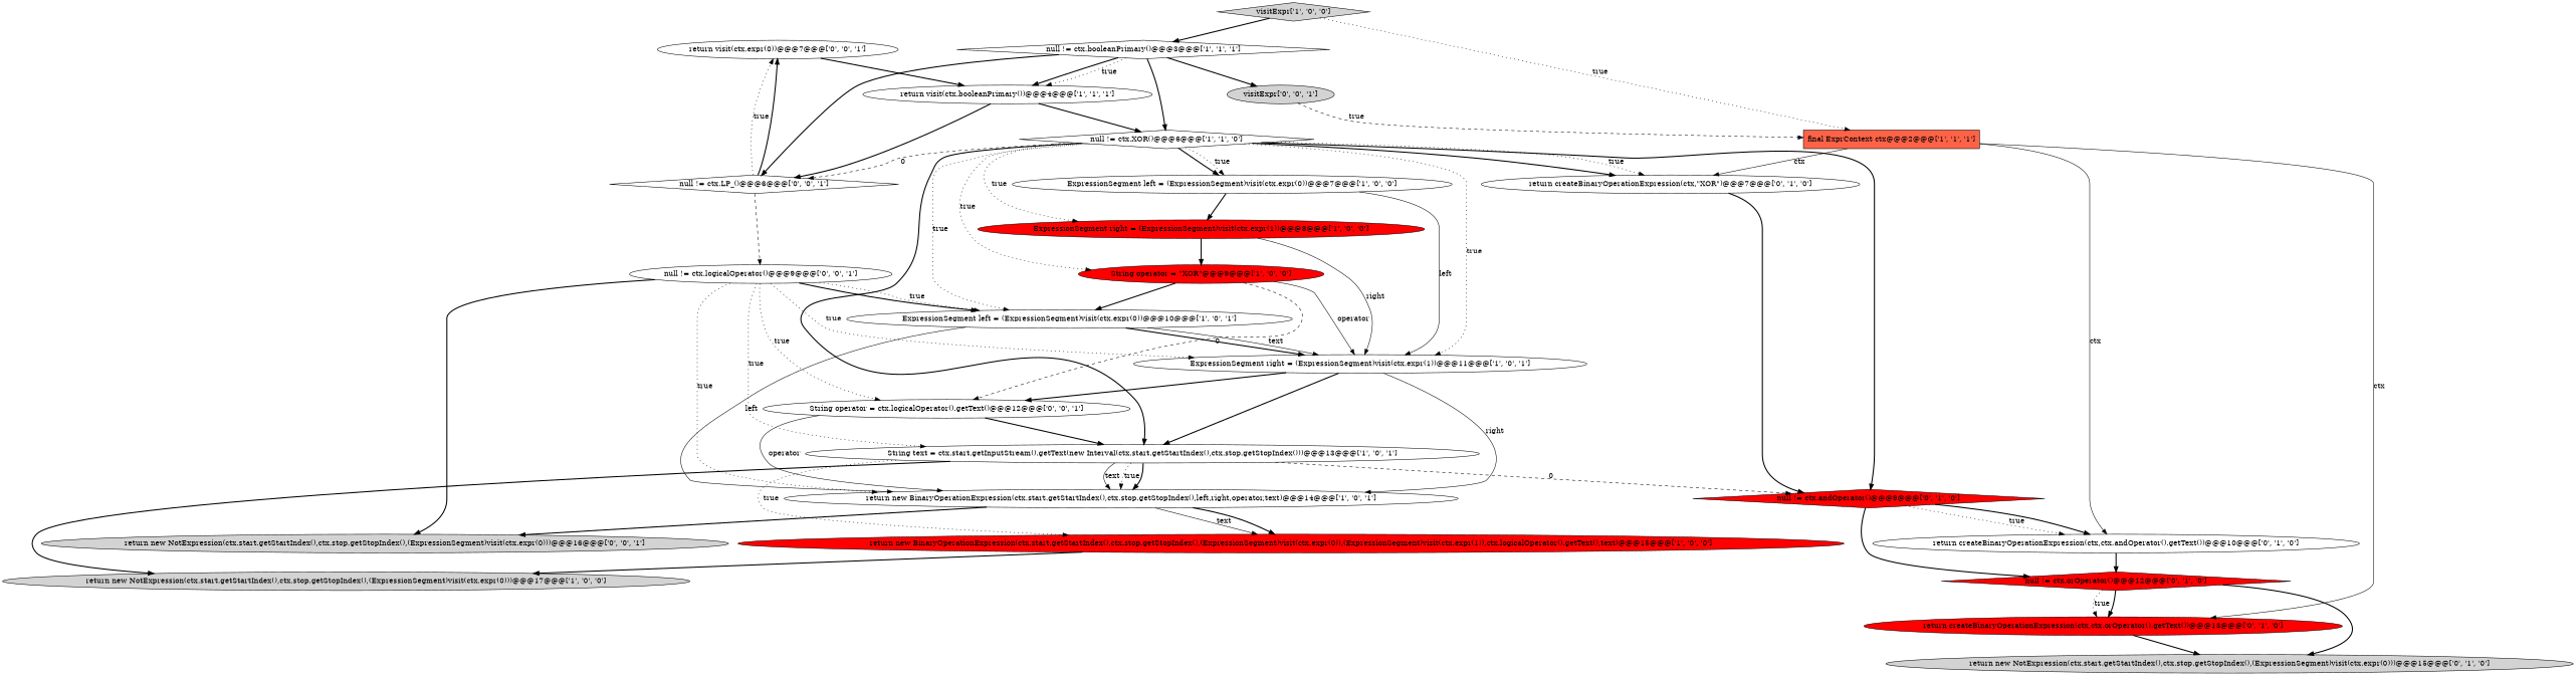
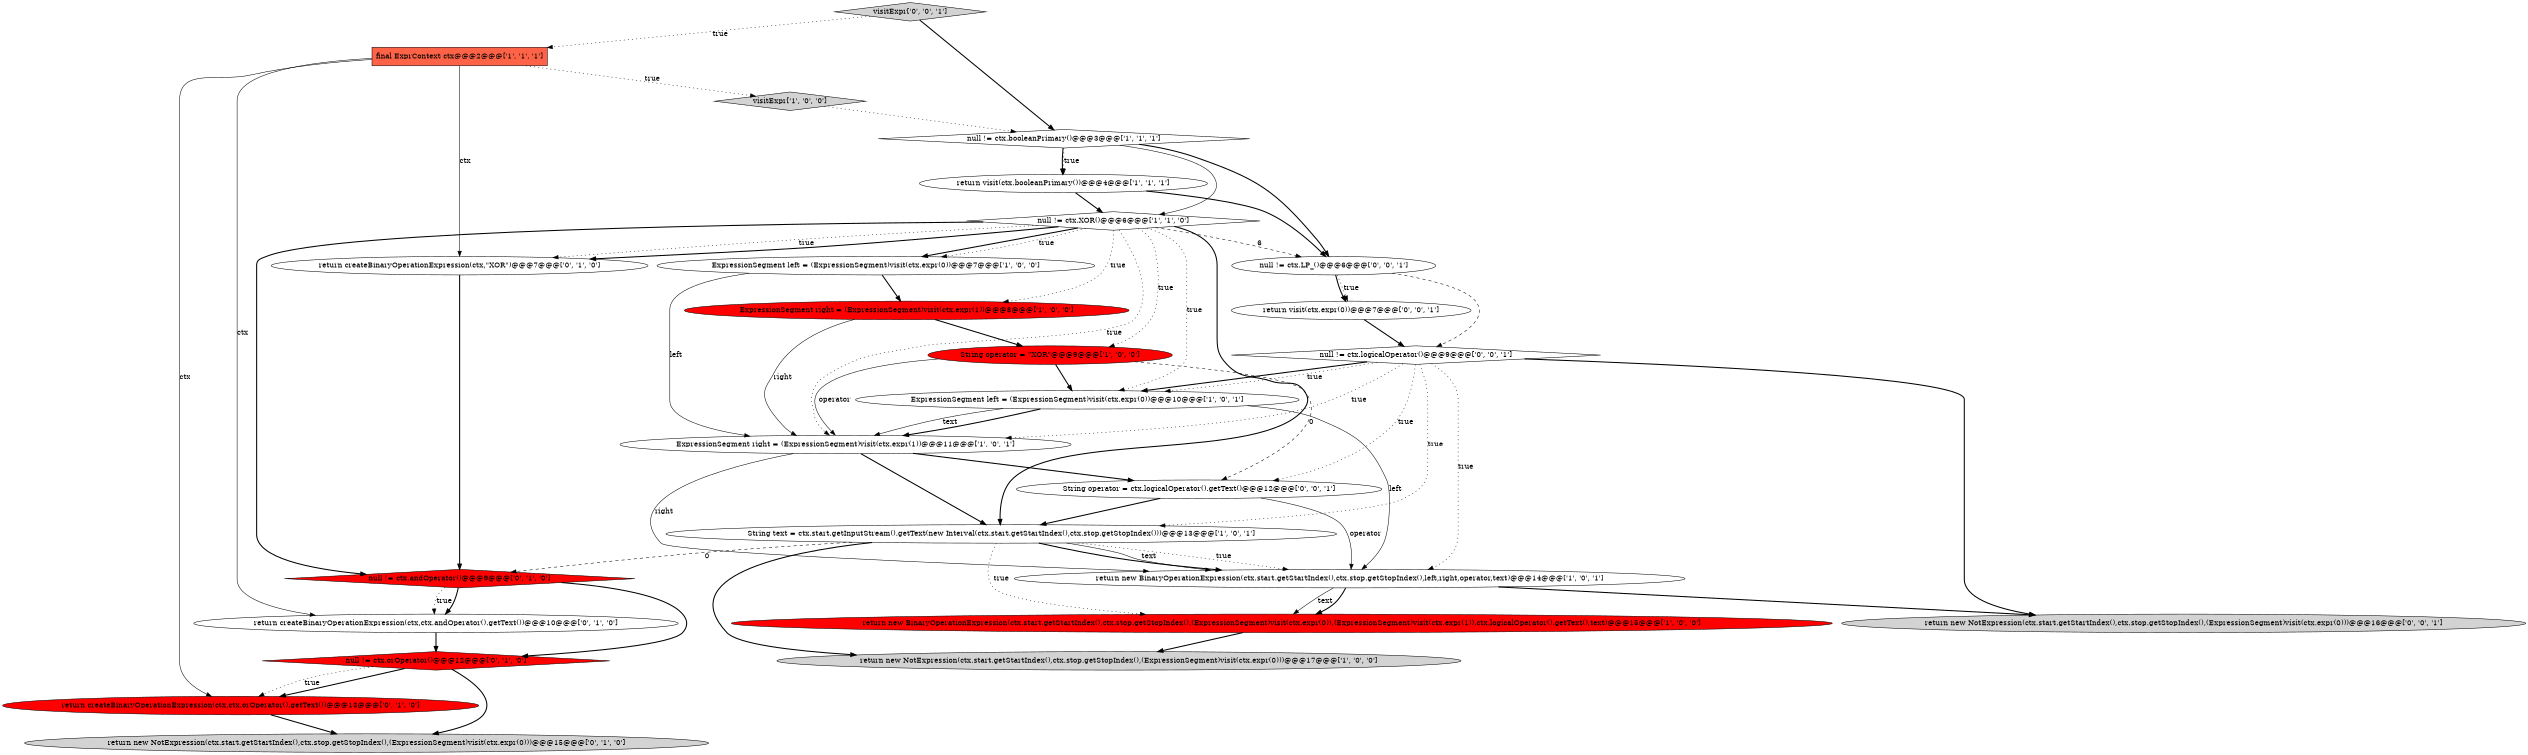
  digraph {
    node [fillcolor=white shape=ellipse style=filled]
    edge [style=bold]
    n1 [label="return visit(ctx.expr(0))@@@7@@@['0', '0', '1']"]
-   n2 [label="null != ctx.logicalOperator()@@@9@@@['0', '0', '1']"]
+   n2 [label="null != ctx.logicalOperator()@@@9@@@['0', '0', '1']" shape=diamond]
    n3 [label="ExpressionSegment left = (ExpressionSegment)visit(ctx.expr(0))@@@10@@@['1', '0', '1']"]
    n4 [label="return new BinaryOperationExpression(ctx.start.getStartIndex(),ctx.stop.getStopIndex(),left,right,operator,text)@@@14@@@['1', '0', '1']"]
    n5 [label="ExpressionSegment right = (ExpressionSegment)visit(ctx.expr(1))@@@11@@@['1', '0', '1']"]
    n6 [label="String operator = ctx.logicalOperator().getText()@@@12@@@['0', '0', '1']"]
    n7 [label="String text = ctx.start.getInputStream().getText(new Interval(ctx.start.getStartIndex(),ctx.stop.getStopIndex()))@@@13@@@['1', '0', '1']"]
    n8 [fillcolor=lightgray label="return new NotExpression(ctx.start.getStartIndex(),ctx.stop.getStopIndex(),(ExpressionSegment)visit(ctx.expr(0)))@@@16@@@['0', '0', '1']"]
    n9 [fillcolor=red label="return new BinaryOperationExpression(ctx.start.getStartIndex(),ctx.stop.getStopIndex(),(ExpressionSegment)visit(ctx.expr(0)),(ExpressionSegment)visit(ctx.expr(1)),ctx.logicalOperator().getText(),text)@@@15@@@['1', '0', '0']"]
    n10 [fillcolor=tomato label="final ExprContext ctx@@@2@@@['1', '1', '1']" shape=box]
    n11 [fillcolor=red label="return createBinaryOperationExpression(ctx,ctx.orOperator().getText())@@@13@@@['0', '1', '0']"]
    n12 [label="return createBinaryOperationExpression(ctx,ctx.andOperator().getText())@@@10@@@['0', '1', '0']"]
    n13 [label="return createBinaryOperationExpression(ctx,\"XOR\")@@@7@@@['0', '1', '0']"]
    n14 [fillcolor=lightgray label="return new NotExpression(ctx.start.getStartIndex(),ctx.stop.getStopIndex(),(ExpressionSegment)visit(ctx.expr(0)))@@@15@@@['0', '1', '0']"]
    n15 [fillcolor=red label="null != ctx.orOperator()@@@12@@@['0', '1', '0']" shape=diamond]
    n16 [fillcolor=red label="null != ctx.andOperator()@@@9@@@['0', '1', '0']" shape=diamond]
    n17 [fillcolor=red label="String operator = \"XOR\"@@@9@@@['1', '0', '0']"]
    n18 [label="null != ctx.XOR()@@@6@@@['1', '1', '0']" shape=diamond]
    n19 [label="ExpressionSegment left = (ExpressionSegment)visit(ctx.expr(0))@@@7@@@['1', '0', '0']"]
-   n20 [label="null != ctx.LP_()@@@6@@@['0', '0', '1']" shape=diamond]
+   n20 [label="null != ctx.LP_()@@@6@@@['0', '0', '1']"]
    n21 [fillcolor=red label="ExpressionSegment right = (ExpressionSegment)visit(ctx.expr(1))@@@8@@@['1', '0', '0']"]
    n22 [fillcolor=lightgray label="return new NotExpression(ctx.start.getStartIndex(),ctx.stop.getStopIndex(),(ExpressionSegment)visit(ctx.expr(0)))@@@17@@@['1', '0', '0']"]
    n23 [label="null != ctx.booleanPrimary()@@@3@@@['1', '1', '1']" shape=diamond]
    n24 [label="return visit(ctx.booleanPrimary())@@@4@@@['1', '1', '1']"]
-   n25 [fillcolor=lightgray label="visitExpr['0', '0', '1']"]
+   n25 [fillcolor=lightgray label="visitExpr['0', '0', '1']" shape=diamond]
    n26 [fillcolor=lightgray label="visitExpr['1', '0', '0']" shape=diamond]
-   n1 -> n24
+   n1 -> n2
    n2 -> n3
    n2 -> n3 [label=true style=dotted]
    n2 -> n4 [label=true style=dotted]
    n2 -> n5 [label=true style=dotted]
    n2 -> n6 [label=true style=dotted]
    n2 -> n7 [label=true style=dotted]
    n2 -> n8
    n3 -> n4 [label=left style=solid]
    n3 -> n5
    n3 -> n5 [label=text style=solid]
    n4 -> n8
    n4 -> n9 [label=text style=solid]
    n4 -> n9
    n5 -> n4 [label=right style=solid]
    n5 -> n6
    n5 -> n7
    n6 -> n4 [label=operator style=solid]
    n6 -> n7
    n7 -> n4 [label=true style=dotted]
    n7 -> n4
    n7 -> n4 [label=text style=solid]
    n7 -> n9 [label=true style=dotted]
    n7 -> n16 [label=0 style=dashed]
    n7 -> n22
    n9 -> n22
    n10 -> n11 [label=ctx style=solid]
    n10 -> n12 [label=ctx style=solid]
    n10 -> n13 [label=ctx style=solid]
    n11 -> n14
    n12 -> n15
    n13 -> n16
    n15 -> n11
    n15 -> n11 [label=true style=dotted]
    n15 -> n14
    n16 -> n12 [label=true style=dotted]
    n16 -> n12
    n16 -> n15
    n17 -> n3
    n17 -> n5 [label=operator style=solid]
    n17 -> n6 [label=0 style=dashed]
    n18 -> n3 [label=true style=dotted]
    n18 -> n5 [label=true style=dotted]
    n18 -> n7
    n18 -> n13 [label=true style=dotted]
    n18 -> n13
    n18 -> n16
    n18 -> n17 [label=true style=dotted]
    n18 -> n19
    n18 -> n19 [label=true style=dotted]
-   n18 -> n20 [label=0 style=dashed]
+   n18 -> n20 [label=6 style=dashed]
    n18 -> n21 [label=true style=dotted]
    n19 -> n5 [label=left style=solid]
    n19 -> n21
    n20 -> n1
    n20 -> n1 [label=true style=dotted]
    n20 -> n2 [style=dashed]
    n21 -> n5 [label=right style=solid]
    n21 -> n17
-   n23 -> n18
+   n23 -> n18 [style=solid]
    n23 -> n20
    n23 -> n24
    n23 -> n24 [label=true style=dotted]
    n24 -> n18
    n24 -> n20
-   n25 -> n10 [label=true style=dashed]
-   n23 -> n25
-   n26 -> n10 [label=true style=dotted]
-   n26 -> n23
+   n25 -> n10 [label=true style=dotted]
+   n25 -> n23
+   n10 -> n26 [label=true style=dotted]
+   n26 -> n23 [style=dotted]
  }
